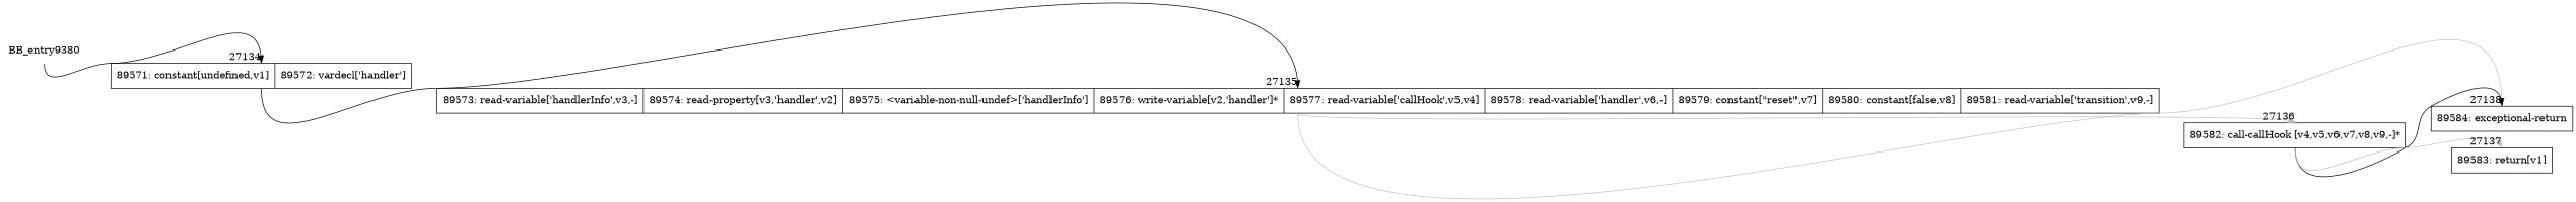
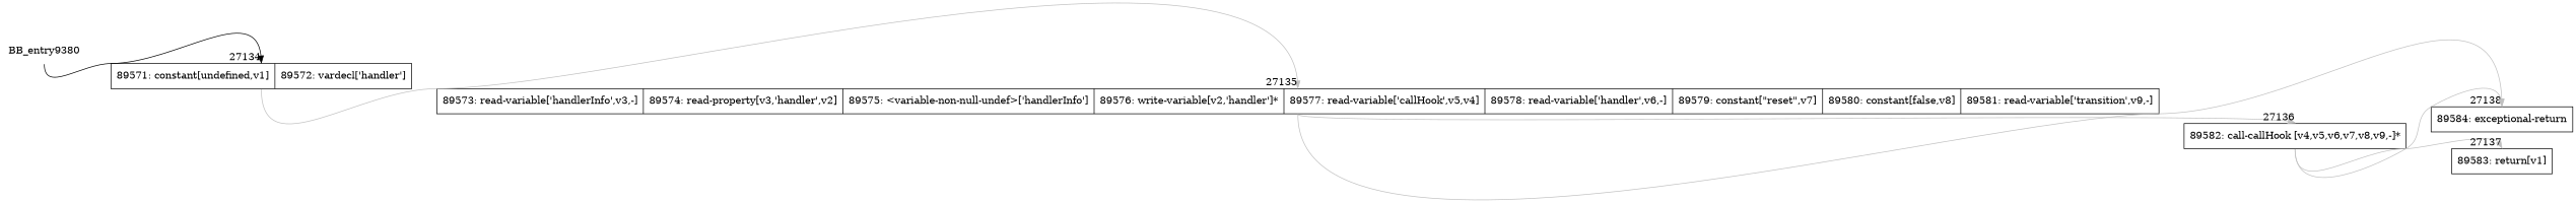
  digraph {
    rankdir=LR
    node [shape=record]
    edge [headport=n tailport=s color=gray]
    n1 [label=BB_entry9380 shape=none]
    n2 [label="{89571: constant[undefined,v1]|89572: vardecl['handler']}"]
    n3 [label="{89573: read-variable['handlerInfo',v3,-]|89574: read-property[v3,'handler',v2]|89575: \<variable-non-null-undef\>['handlerInfo']|89576: write-variable[v2,'handler']*|89577: read-variable['callHook',v5,v4]|89578: read-variable['handler',v6,-]|89579: constant[\"reset\",v7]|89580: constant[false,v8]|89581: read-variable['transition',v9,-]}"]
    n4 [label="{89582: call-callHook [v4,v5,v6,v7,v8,v9,-]*}"]
    n5 [label="{89584: exceptional-return}"]
    n6 [label="{89583: return[v1]}"]
    n1 -> n2 [headlabel="    27134" color=""]
-   n2 -> n3 [headlabel="      27135" color=""]
+   n2 -> n3 [headlabel="      27135"]
    n3 -> n4 [headlabel="      27136"]
    n3 -> n5 [headlabel="      27138"]
-   n4 -> n5 [color=black]
+   n4 -> n5
    n4 -> n6 [headlabel="      27137"]
  }
